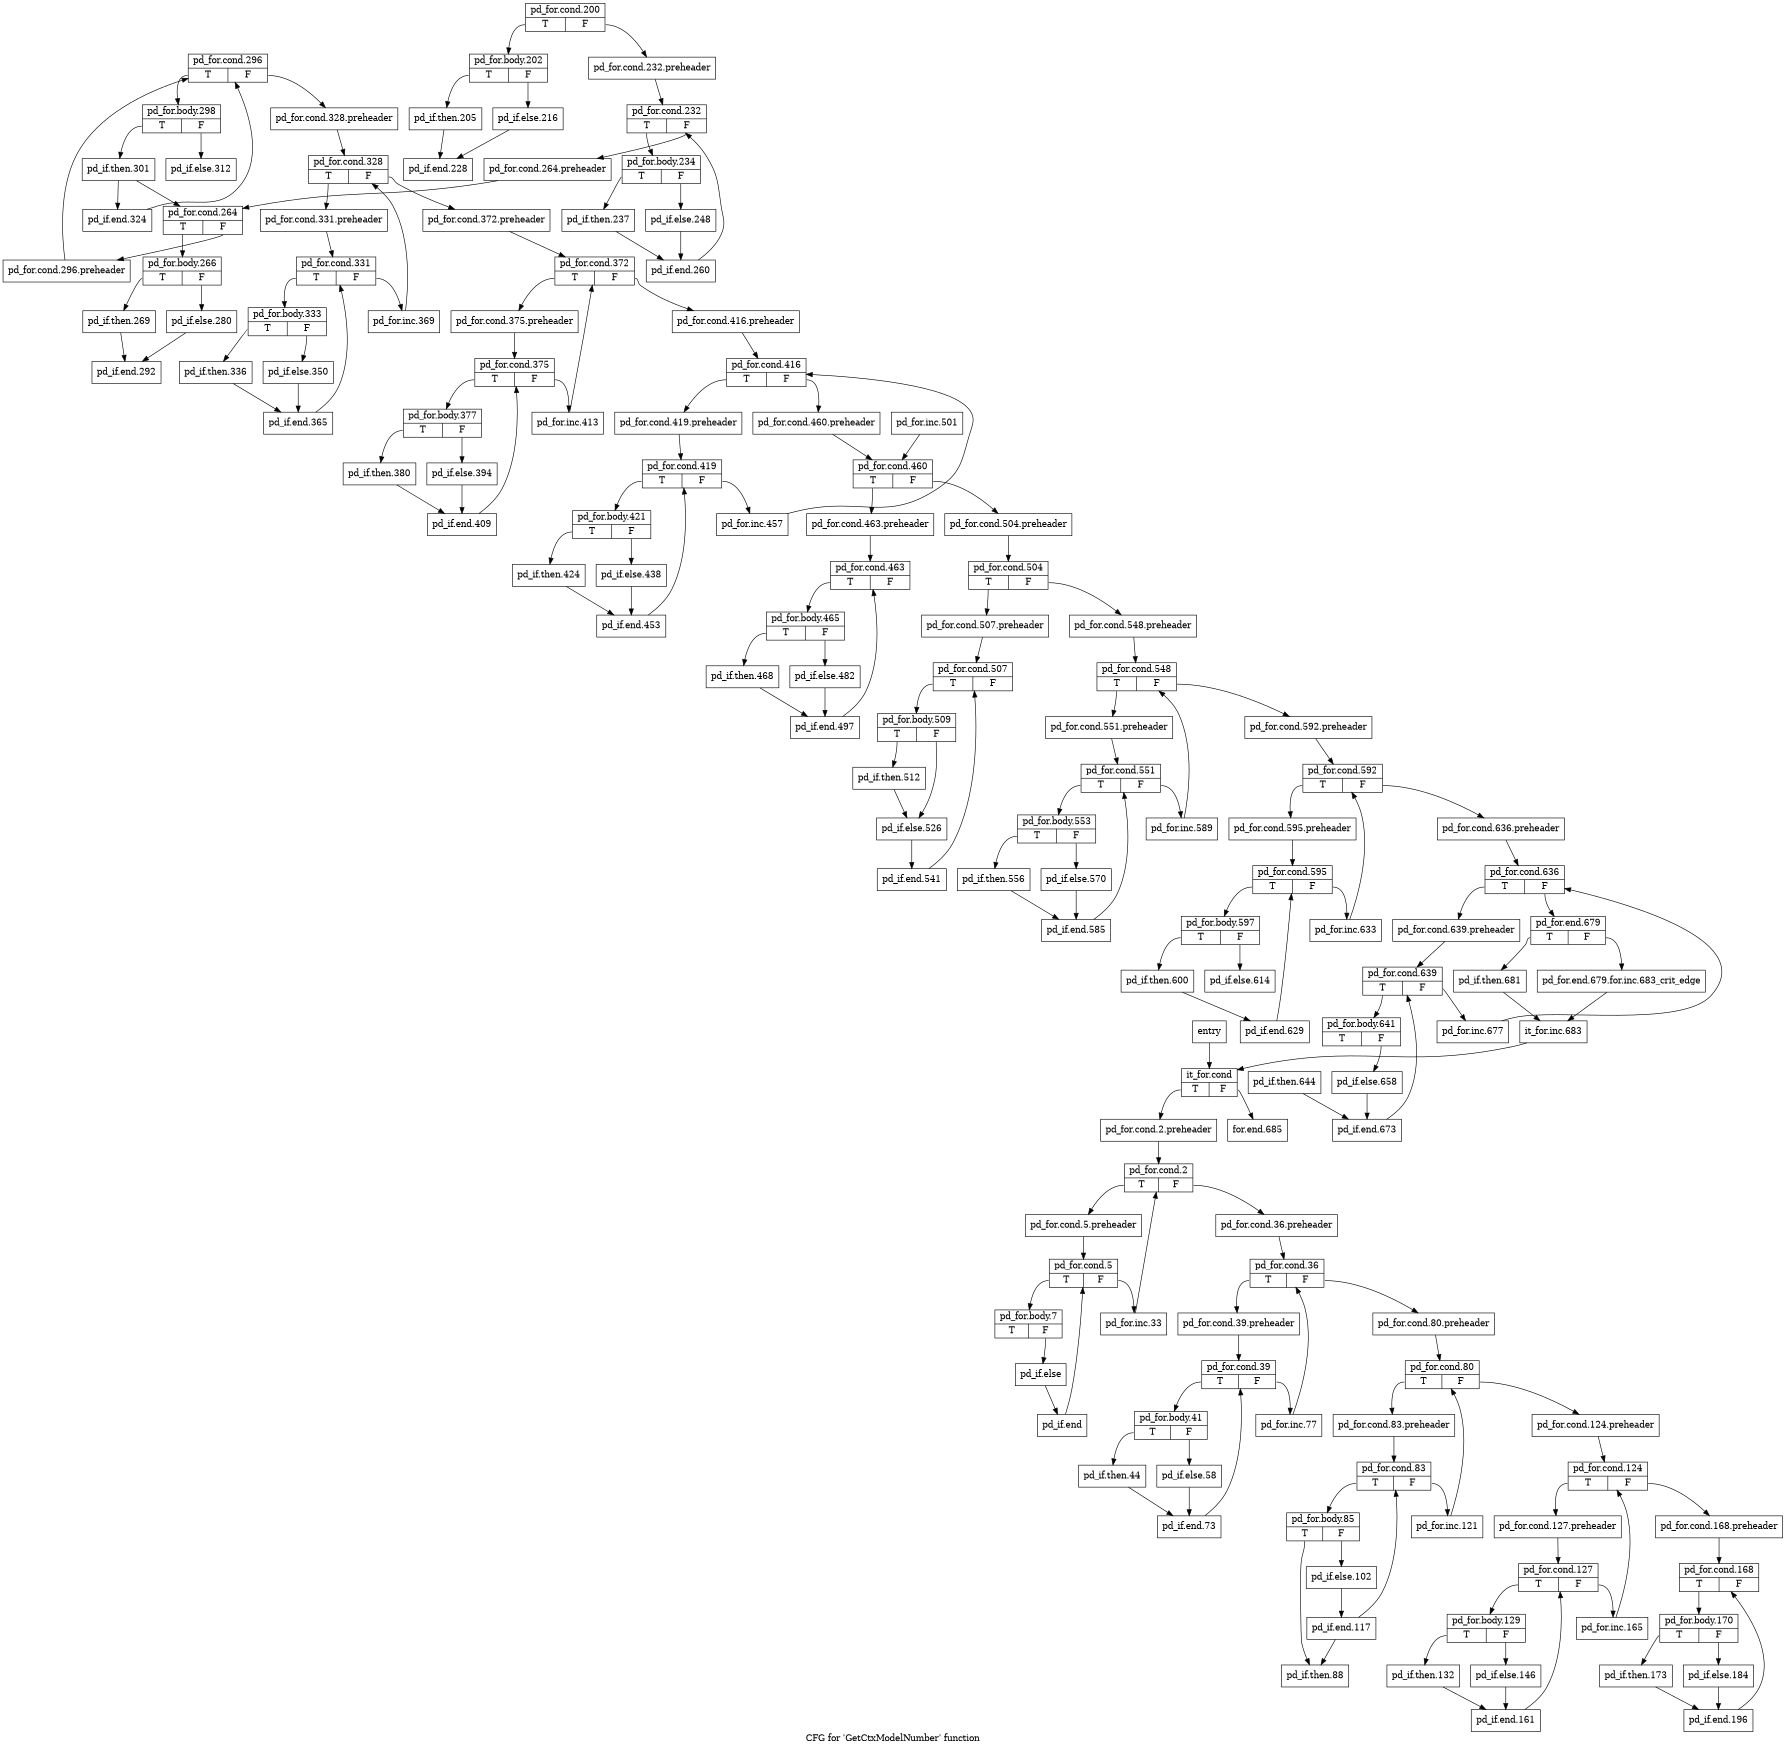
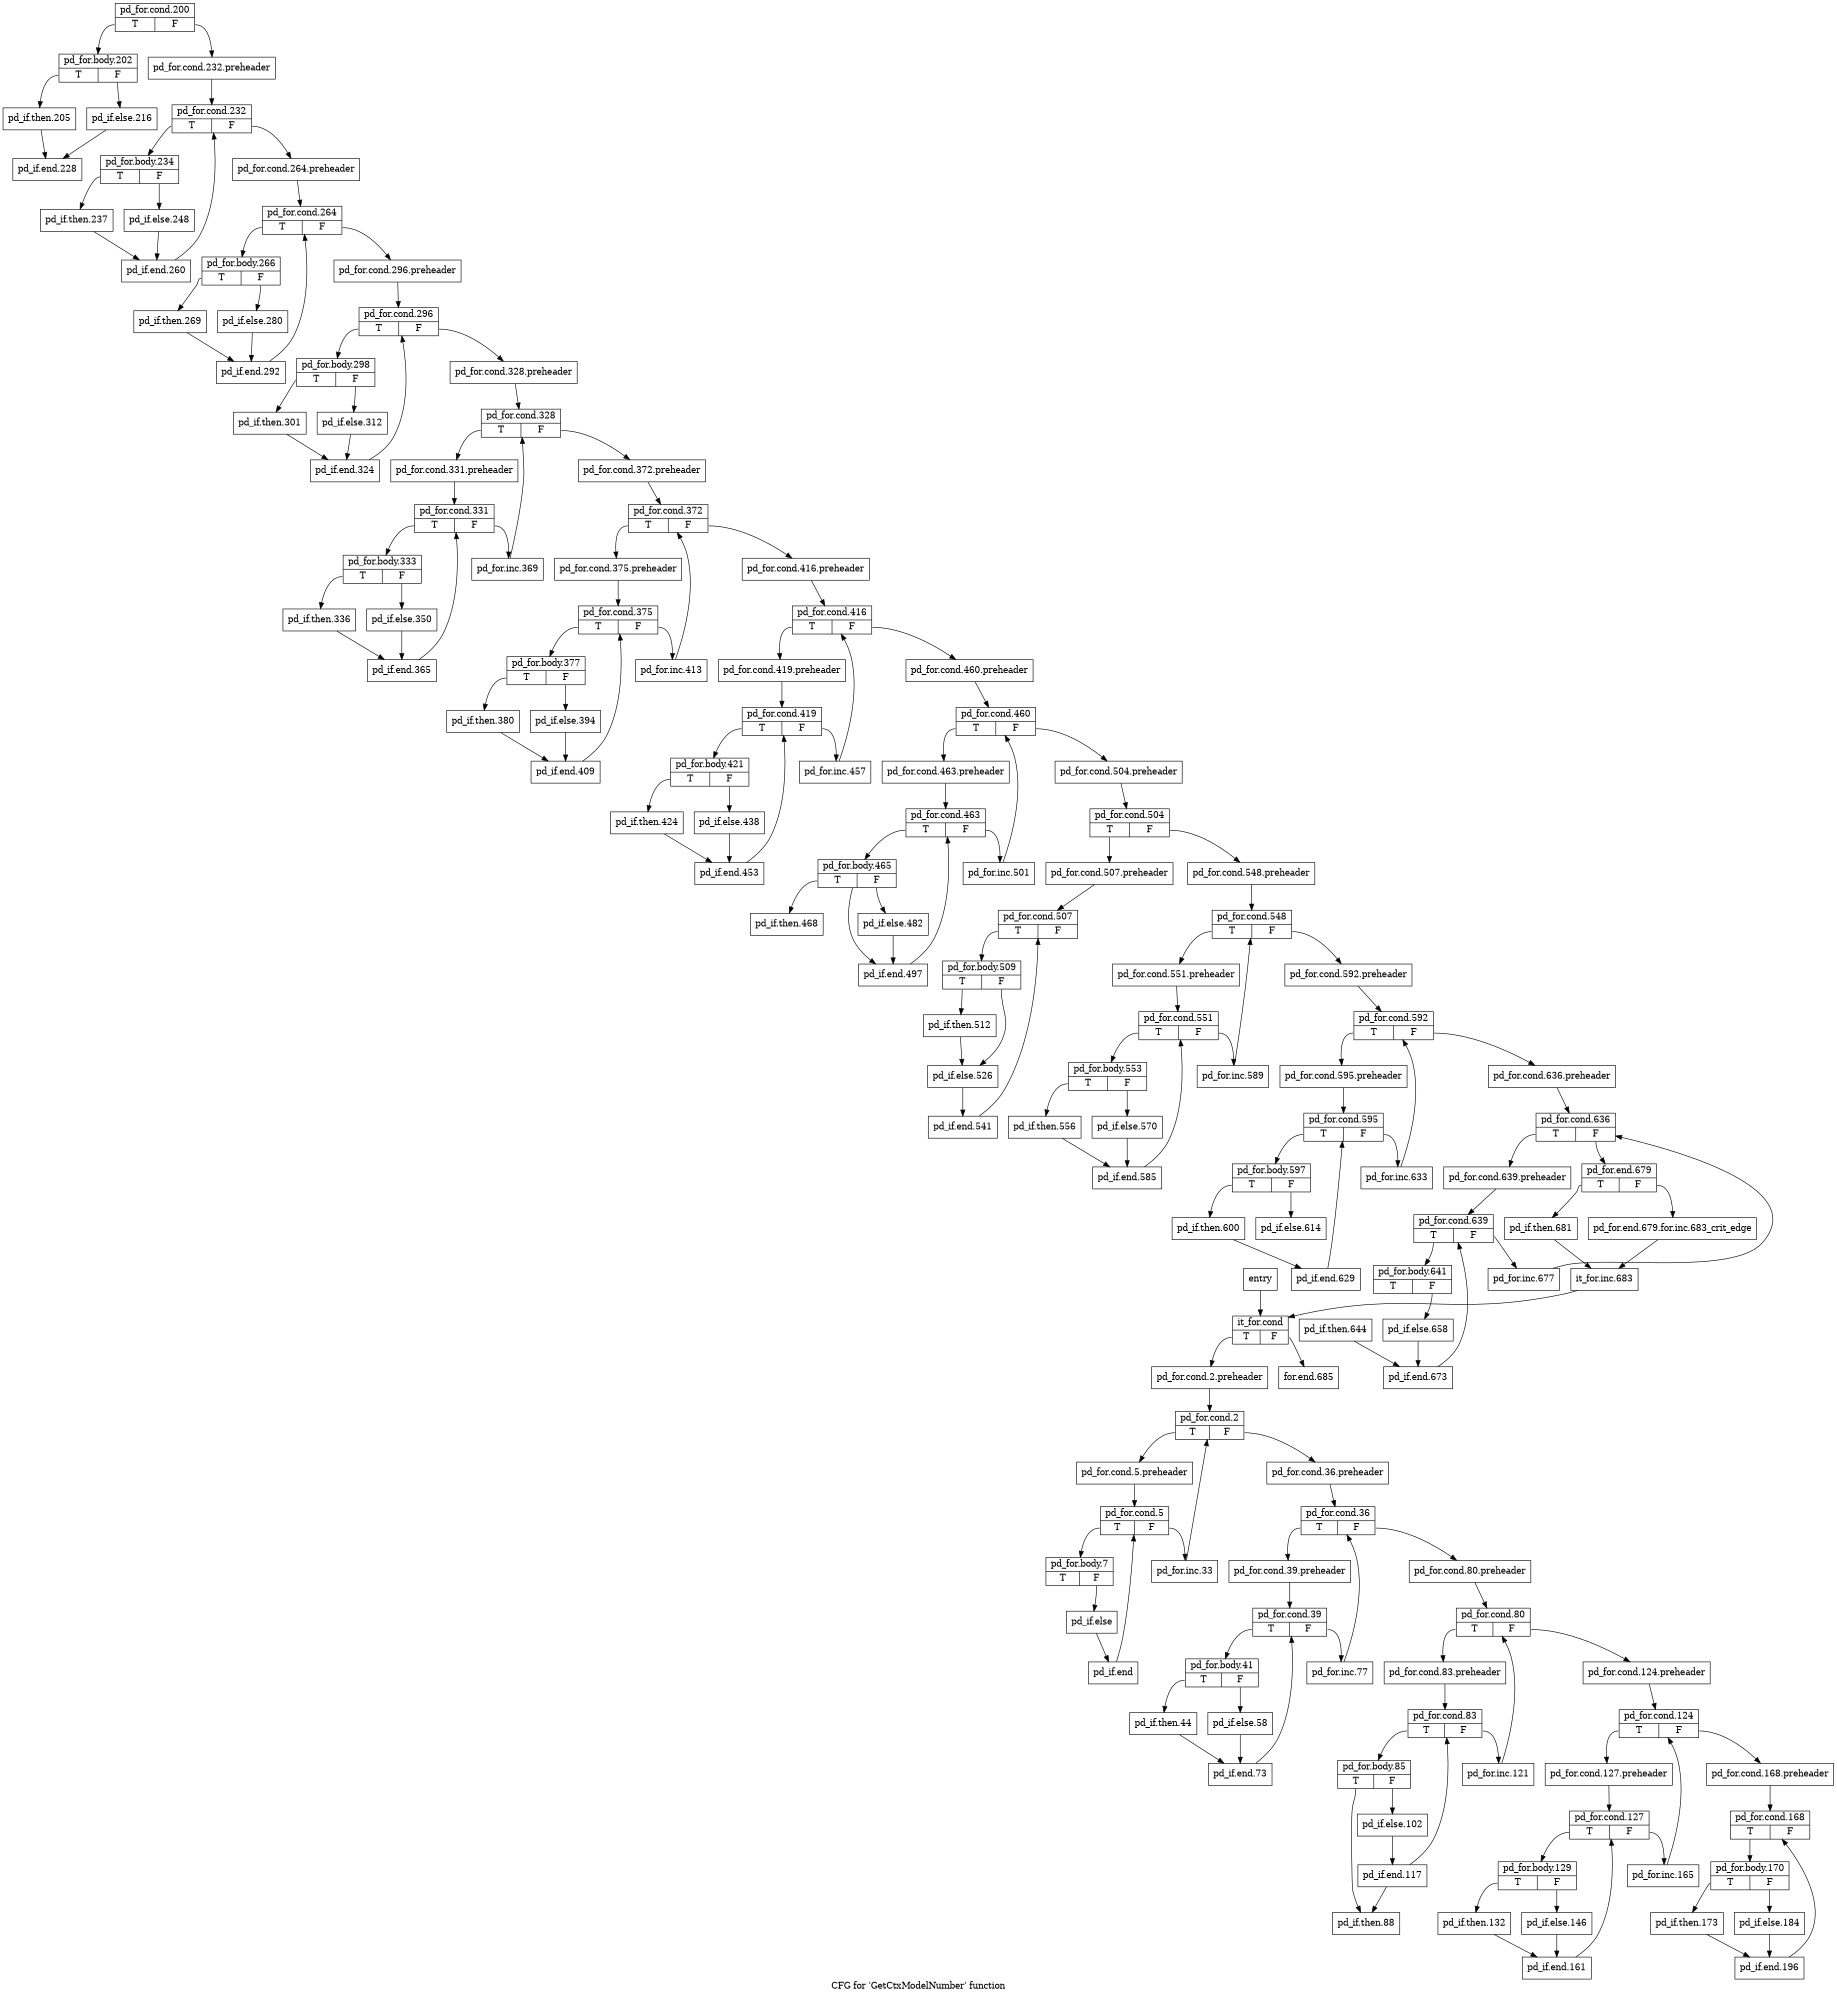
  digraph {
    fontname="DejaVu Serif"
    label="CFG for 'GetCtxModelNumber' function"
    node [fontname="DejaVu Serif" shape=record]
    edge [fontname="DejaVu Serif"]
    n1 [label="{entry}"]
    n2 [label="{it_for.cond|{<s0>T|<s1>F}}"]
    n3 [label="{pd_for.cond.2.preheader}"]
    n4 [label="{for.end.685}"]
    n5 [label="{pd_for.cond.2|{<s0>T|<s1>F}}"]
    n6 [label="{pd_for.cond.5.preheader}"]
    n7 [label="{pd_for.cond.36.preheader}"]
    n8 [label="{pd_for.cond.5|{<s0>T|<s1>F}}"]
    n9 [label="{pd_for.cond.36|{<s0>T|<s1>F}}"]
    n10 [label="{pd_for.body.7|{<s0>T|<s1>F}}"]
    n11 [label="{pd_for.inc.33}"]
    n12 [label="{pd_for.cond.39.preheader}"]
    n13 [label="{pd_for.cond.80.preheader}"]
    n14 [label="{pd_for.cond.39|{<s0>T|<s1>F}}"]
    n15 [label="{pd_for.cond.80|{<s0>T|<s1>F}}"]
    n16 [label="{pd_if.else}"]
    n17 [label="{pd_if.end}"]
    n18 [label="{pd_for.body.41|{<s0>T|<s1>F}}"]
    n19 [label="{pd_for.inc.77}"]
    n20 [label="{pd_for.cond.83.preheader}"]
    n21 [label="{pd_for.cond.124.preheader}"]
    n22 [label="{pd_for.cond.83|{<s0>T|<s1>F}}"]
    n23 [label="{pd_for.cond.124|{<s0>T|<s1>F}}"]
    n24 [label="{pd_if.then.44}"]
    n25 [label="{pd_if.else.58}"]
    n26 [label="{pd_if.end.73}"]
    n27 [label="{pd_for.body.85|{<s0>T|<s1>F}}"]
    n28 [label="{pd_for.inc.121}"]
    n29 [label="{pd_for.cond.127.preheader}"]
    n30 [label="{pd_for.cond.168.preheader}"]
    n31 [label="{pd_for.cond.127|{<s0>T|<s1>F}}"]
    n32 [label="{pd_for.cond.168|{<s0>T|<s1>F}}"]
    n33 [label="{pd_if.then.88}"]
    n34 [label="{pd_if.else.102}"]
    n35 [label="{pd_if.end.117}"]
    n36 [label="{pd_for.body.129|{<s0>T|<s1>F}}"]
    n37 [label="{pd_for.inc.165}"]
    n38 [label="{pd_for.body.170|{<s0>T|<s1>F}}"]
    n39 [label="{pd_if.then.173}"]
    n40 [label="{pd_if.else.184}"]
    n41 [label="{pd_if.then.132}"]
    n42 [label="{pd_if.else.146}"]
    n43 [label="{pd_if.end.161}"]
    n44 [label="{pd_if.end.196}"]
    n45 [label="{pd_for.cond.200|{<s0>T|<s1>F}}"]
    n46 [label="{pd_for.body.202|{<s0>T|<s1>F}}"]
    n47 [label="{pd_for.cond.232.preheader}"]
    n48 [label="{pd_if.then.205}"]
    n49 [label="{pd_if.else.216}"]
    n50 [label="{pd_for.cond.232|{<s0>T|<s1>F}}"]
    n51 [label="{pd_if.end.228}"]
    n52 [label="{pd_for.body.234|{<s0>T|<s1>F}}"]
    n53 [label="{pd_for.cond.264.preheader}"]
    n54 [label="{pd_if.then.237}"]
    n55 [label="{pd_if.else.248}"]
    n56 [label="{pd_for.cond.264|{<s0>T|<s1>F}}"]
    n57 [label="{pd_if.end.260}"]
    n58 [label="{pd_for.body.266|{<s0>T|<s1>F}}"]
    n59 [label="{pd_for.cond.296.preheader}"]
    n60 [label="{pd_if.then.269}"]
    n61 [label="{pd_if.else.280}"]
    n62 [label="{pd_for.cond.296|{<s0>T|<s1>F}}"]
    n63 [label="{pd_if.end.292}"]
    n64 [label="{pd_for.body.298|{<s0>T|<s1>F}}"]
    n65 [label="{pd_for.cond.328.preheader}"]
    n66 [label="{pd_if.then.301}"]
    n67 [label="{pd_if.else.312}"]
    n68 [label="{pd_for.cond.328|{<s0>T|<s1>F}}"]
    n69 [label="{pd_if.end.324}"]
    n70 [label="{pd_for.cond.331.preheader}"]
    n71 [label="{pd_for.cond.372.preheader}"]
    n72 [label="{pd_for.cond.331|{<s0>T|<s1>F}}"]
    n73 [label="{pd_for.cond.372|{<s0>T|<s1>F}}"]
    n74 [label="{pd_for.body.333|{<s0>T|<s1>F}}"]
    n75 [label="{pd_for.inc.369}"]
    n76 [label="{pd_for.cond.375.preheader}"]
    n77 [label="{pd_for.cond.416.preheader}"]
    n78 [label="{pd_for.cond.375|{<s0>T|<s1>F}}"]
    n79 [label="{pd_for.cond.416|{<s0>T|<s1>F}}"]
    n80 [label="{pd_if.then.336}"]
    n81 [label="{pd_if.else.350}"]
    n82 [label="{pd_if.end.365}"]
    n83 [label="{pd_for.body.377|{<s0>T|<s1>F}}"]
    n84 [label="{pd_for.inc.413}"]
    n85 [label="{pd_for.cond.419.preheader}"]
    n86 [label="{pd_for.cond.460.preheader}"]
    n87 [label="{pd_for.cond.419|{<s0>T|<s1>F}}"]
    n88 [label="{pd_for.cond.460|{<s0>T|<s1>F}}"]
    n89 [label="{pd_if.then.380}"]
    n90 [label="{pd_if.else.394}"]
    n91 [label="{pd_if.end.409}"]
    n92 [label="{pd_for.body.421|{<s0>T|<s1>F}}"]
    n93 [label="{pd_for.inc.457}"]
    n94 [label="{pd_for.cond.463.preheader}"]
    n95 [label="{pd_for.cond.504.preheader}"]
    n96 [label="{pd_for.cond.463|{<s0>T|<s1>F}}"]
    n97 [label="{pd_for.cond.504|{<s0>T|<s1>F}}"]
    n98 [label="{pd_if.then.424}"]
    n99 [label="{pd_if.else.438}"]
    n100 [label="{pd_if.end.453}"]
    n101 [label="{pd_for.body.465|{<s0>T|<s1>F}}"]
    n102 [label="{pd_for.inc.501}"]
    n103 [label="{pd_for.cond.507.preheader}"]
    n104 [label="{pd_for.cond.548.preheader}"]
    n105 [label="{pd_for.cond.507|{<s0>T|<s1>F}}"]
    n106 [label="{pd_for.cond.548|{<s0>T|<s1>F}}"]
    n107 [label="{pd_if.then.468}"]
    n108 [label="{pd_if.else.482}"]
    n109 [label="{pd_if.end.497}"]
    n110 [label="{pd_for.body.509|{<s0>T|<s1>F}}"]
    n111 [label="{pd_for.cond.551.preheader}"]
    n112 [label="{pd_for.cond.592.preheader}"]
    n113 [label="{pd_for.cond.551|{<s0>T|<s1>F}}"]
    n114 [label="{pd_for.cond.592|{<s0>T|<s1>F}}"]
    n115 [label="{pd_if.then.512}"]
    n116 [label="{pd_if.else.526}"]
    n117 [label="{pd_if.end.541}"]
    n118 [label="{pd_for.body.553|{<s0>T|<s1>F}}"]
    n119 [label="{pd_for.inc.589}"]
    n120 [label="{pd_for.cond.595.preheader}"]
    n121 [label="{pd_for.cond.636.preheader}"]
    n122 [label="{pd_for.cond.595|{<s0>T|<s1>F}}"]
    n123 [label="{pd_for.cond.636|{<s0>T|<s1>F}}"]
    n124 [label="{pd_if.then.556}"]
    n125 [label="{pd_if.else.570}"]
    n126 [label="{pd_if.end.585}"]
    n127 [label="{pd_for.body.597|{<s0>T|<s1>F}}"]
    n128 [label="{pd_for.inc.633}"]
    n129 [label="{pd_for.cond.639.preheader}"]
    n130 [label="{pd_for.end.679|{<s0>T|<s1>F}}"]
    n131 [label="{pd_for.cond.639|{<s0>T|<s1>F}}"]
    n132 [label="{pd_if.then.681}"]
    n133 [label="{pd_for.end.679.for.inc.683_crit_edge}"]
    n134 [label="{pd_if.then.600}"]
    n135 [label="{pd_if.else.614}"]
    n136 [label="{pd_if.end.629}"]
    n137 [label="{pd_for.body.641|{<s0>T|<s1>F}}"]
    n138 [label="{pd_for.inc.677}"]
    n139 [label="{it_for.inc.683}"]
    n140 [label="{pd_if.else.658}"]
    n141 [label="{pd_if.then.644}"]
    n142 [label="{pd_if.end.673}"]
    n1 -> n2
    n2 -> n3 [tailport=s0]
    n2 -> n4 [tailport=s1]
    n3 -> n5
    n5 -> n6 [tailport=s0]
    n5 -> n7 [tailport=s1]
    n6 -> n8
    n7 -> n9
    n8 -> n10 [tailport=s0]
    n8 -> n11 [tailport=s1]
    n9 -> n12 [tailport=s0]
    n9 -> n13 [tailport=s1]
    n10 -> n16 [tailport=s1]
    n11 -> n5
    n12 -> n14
    n13 -> n15
    n14 -> n18 [tailport=s0]
    n14 -> n19 [tailport=s1]
    n15 -> n20 [tailport=s0]
    n15 -> n21 [tailport=s1]
    n16 -> n17
    n17 -> n8
    n18 -> n24 [tailport=s0]
    n18 -> n25 [tailport=s1]
    n19 -> n9
    n20 -> n22
    n21 -> n23
    n22 -> n27 [tailport=s0]
    n22 -> n28 [tailport=s1]
    n23 -> n29 [tailport=s0]
    n23 -> n30 [tailport=s1]
    n24 -> n26
    n25 -> n26
    n26 -> n14
    n27 -> n33 [tailport=s0]
    n27 -> n34 [tailport=s1]
    n28 -> n15
    n29 -> n31
    n30 -> n32
    n31 -> n36 [tailport=s0]
    n31 -> n37 [tailport=s1]
    n32 -> n38 [tailport=s0]
    n34 -> n35
    n35 -> n22
    n35 -> n33
    n36 -> n41 [tailport=s0]
    n36 -> n42 [tailport=s1]
    n37 -> n23
    n38 -> n39 [tailport=s0]
    n38 -> n40 [tailport=s1]
    n39 -> n44
    n40 -> n44
    n41 -> n43
    n42 -> n43
    n43 -> n31
    n44 -> n32
    n45 -> n46 [tailport=s0]
    n45 -> n47 [tailport=s1]
    n46 -> n48 [tailport=s0]
    n46 -> n49 [tailport=s1]
    n47 -> n50
    n48 -> n51
    n49 -> n51
    n50 -> n52 [tailport=s0]
    n50 -> n53 [tailport=s1]
    n52 -> n54 [tailport=s0]
    n52 -> n55 [tailport=s1]
    n53 -> n56
    n54 -> n57
    n55 -> n57
    n56 -> n58 [tailport=s0]
    n56 -> n59 [tailport=s1]
    n57 -> n50
    n58 -> n60 [tailport=s0]
    n58 -> n61 [tailport=s1]
    n59 -> n62
    n60 -> n63
    n61 -> n63
    n62 -> n64 [tailport=s0]
    n62 -> n65 [tailport=s1]
-   n66 -> n56
+   n63 -> n56
    n64 -> n66 [tailport=s0]
    n64 -> n67 [tailport=s1]
    n65 -> n68
    n66 -> n69
+   n67 -> n69
    n68 -> n70 [tailport=s0]
    n68 -> n71 [tailport=s1]
    n69 -> n62
    n70 -> n72
    n71 -> n73
    n72 -> n74 [tailport=s0]
    n72 -> n75 [tailport=s1]
    n73 -> n76 [tailport=s0]
    n73 -> n77 [tailport=s1]
    n74 -> n80 [tailport=s0]
    n74 -> n81 [tailport=s1]
    n75 -> n68
    n76 -> n78
    n77 -> n79
    n78 -> n83 [tailport=s0]
    n78 -> n84 [tailport=s1]
    n79 -> n85 [tailport=s0]
    n79 -> n86 [tailport=s1]
    n80 -> n82
    n81 -> n82
    n82 -> n72
    n83 -> n89 [tailport=s0]
    n83 -> n90 [tailport=s1]
    n84 -> n73
    n85 -> n87
    n86 -> n88
    n87 -> n92 [tailport=s0]
    n87 -> n93 [tailport=s1]
    n88 -> n94 [tailport=s0]
    n88 -> n95 [tailport=s1]
    n89 -> n91
    n90 -> n91
    n91 -> n78
    n92 -> n98 [tailport=s0]
    n92 -> n99 [tailport=s1]
    n93 -> n79
    n94 -> n96
    n95 -> n97
    n96 -> n101 [tailport=s0]
+   n96 -> n102 [tailport=s1]
    n97 -> n103 [tailport=s0]
    n97 -> n104 [tailport=s1]
    n98 -> n100
    n99 -> n100
    n100 -> n87
    n101 -> n107 [tailport=s0]
    n101 -> n108 [tailport=s1]
    n102 -> n88
    n103 -> n105
    n104 -> n106
    n105 -> n110 [tailport=s0]
    n106 -> n111 [tailport=s0]
    n106 -> n112 [tailport=s1]
-   n107 -> n109
+   n101 -> n109
    n108 -> n109
    n109 -> n96
    n110 -> n115 [tailport=s0]
    n110 -> n116 [tailport=s1]
    n111 -> n113
    n112 -> n114
    n113 -> n118 [tailport=s0]
    n113 -> n119 [tailport=s1]
    n114 -> n120 [tailport=s0]
    n114 -> n121 [tailport=s1]
    n115 -> n116
    n116 -> n117
    n117 -> n105
    n118 -> n124 [tailport=s0]
    n118 -> n125 [tailport=s1]
    n119 -> n106
    n120 -> n122
    n121 -> n123
    n122 -> n127 [tailport=s0]
    n122 -> n128 [tailport=s1]
    n123 -> n129 [tailport=s0]
    n123 -> n130 [tailport=s1]
    n124 -> n126
    n125 -> n126
    n126 -> n113
    n127 -> n134 [tailport=s0]
    n127 -> n135 [tailport=s1]
    n128 -> n114
    n129 -> n131
    n130 -> n132 [tailport=s0]
    n130 -> n133 [tailport=s1]
    n131 -> n137 [tailport=s0]
    n131 -> n138 [tailport=s1]
    n132 -> n139
    n133 -> n139
    n134 -> n136
    n136 -> n122
    n137 -> n140 [tailport=s1]
    n138 -> n123
    n139 -> n2
    n140 -> n142
    n141 -> n142
    n142 -> n131
  }
